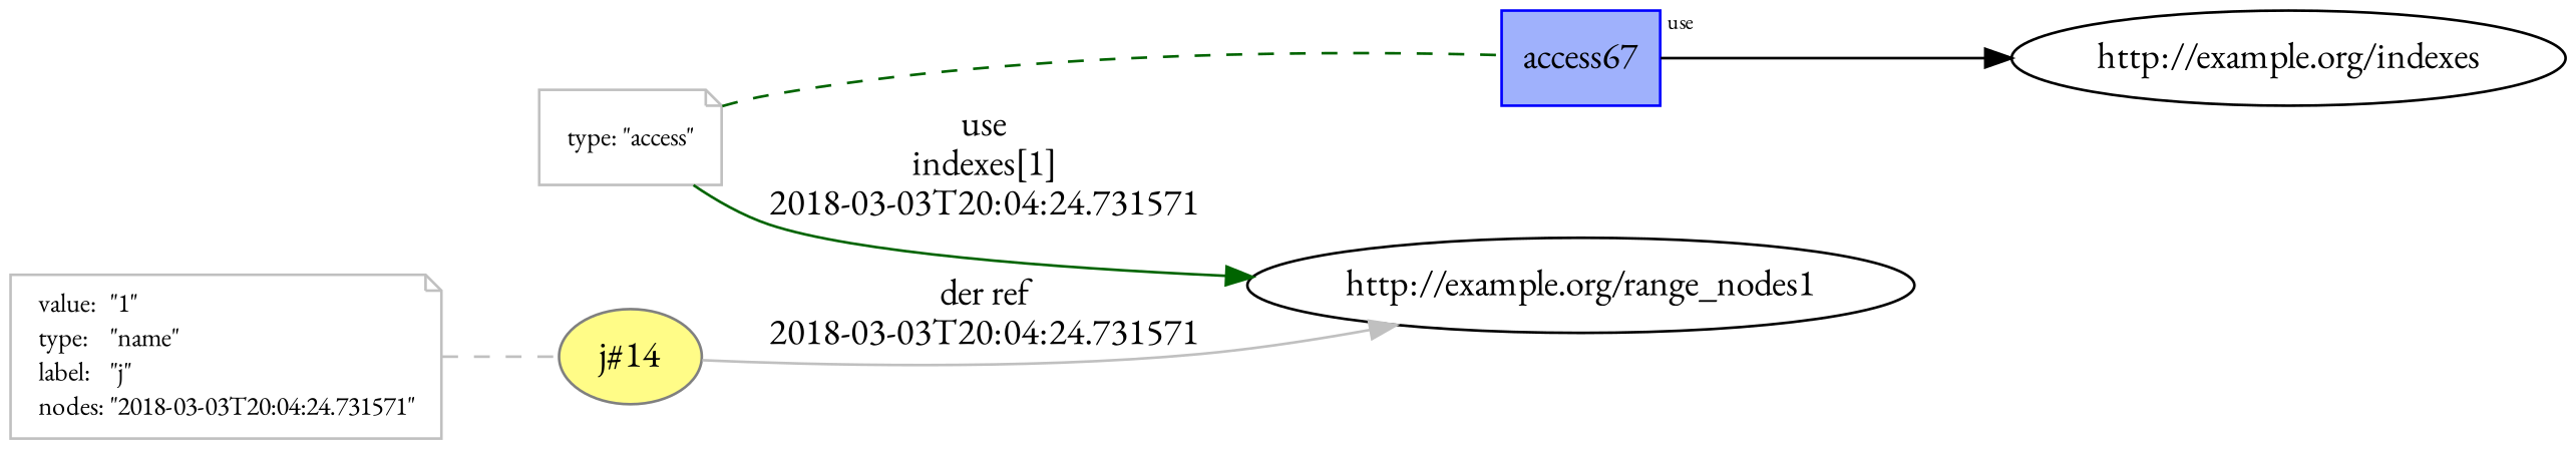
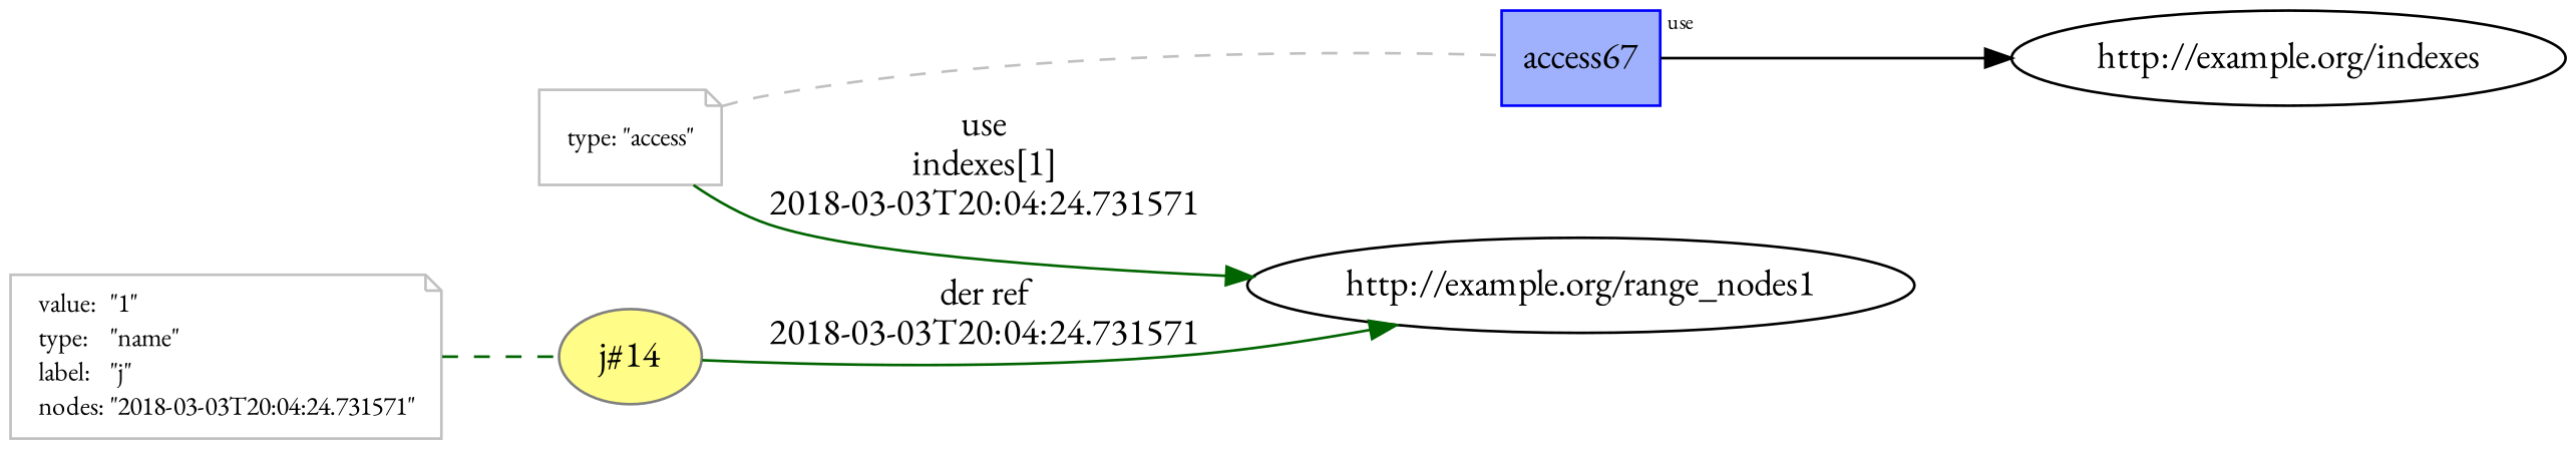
  digraph {
    fontname="EB Garamond"
    rankdir=LR
    node [fontname="EB Garamond"]
    edge [color=darkgreen fontname="EB Garamond" labelangle=60.0 labeldistance=1.5 labelfontsize=8 rotation=20]
    n1 [color="#808080" fillcolor="#FFFC87" label="j#14" style=filled]
    "http://example.org/range_nodes1"
    n3 [color="#0000FF" fillcolor="#9FB1FC" label=access67 shape=polygon sides=4 style=filled]
    "http://example.org/indexes"
    n5 [color=gray fontcolor=black fontsize=10 label=<<TABLE cellpadding="0" border="0"> 	<TR> 	    <TD align="left">value:</TD> 	    <TD align="left">&quot;1&quot;</TD> 	</TR> 	<TR> 	    <TD align="left">type:</TD> 	    <TD align="left">&quot;name&quot;</TD> 	</TR> 	<TR> 	    <TD align="left">label:</TD> 	    <TD align="left">&quot;j&quot;</TD> 	</TR> 	<TR> 	    <TD align="left">nodes:</TD> 	    <TD align="left">&quot;2018-03-03T20:04:24.731571&quot;</TD> 	</TR> </TABLE>> shape=note]
    n6 [color=gray fontcolor=black fontsize=10 label=<<TABLE cellpadding="0" border="0"> 	<TR> 	    <TD align="left">type:</TD> 	    <TD align="left">&quot;access&quot;</TD> 	</TR> </TABLE>> shape=note]
-   n1 -> "http://example.org/range_nodes1" [color=gray label="der ref\n2018-03-03T20:04:24.731571"]
+   n1 -> "http://example.org/range_nodes1" [label="der ref\n2018-03-03T20:04:24.731571"]
    n3 -> "http://example.org/indexes" [taillabel=use color=""]
-   n5 -> n1 [arrowhead=none color=gray style=dashed labelangle="" labeldistance="" labelfontsize="" rotation=""]
+   n5 -> n1 [arrowhead=none style=dashed labelangle="" labeldistance="" labelfontsize="" rotation=""]
    n6 -> "http://example.org/range_nodes1" [label="use\nindexes[1]\n2018-03-03T20:04:24.731571"]
-   n6 -> n3 [arrowhead=none style=dashed labelangle="" labeldistance="" labelfontsize="" rotation=""]
+   n6 -> n3 [arrowhead=none color=gray style=dashed labelangle="" labeldistance="" labelfontsize="" rotation=""]
  }
